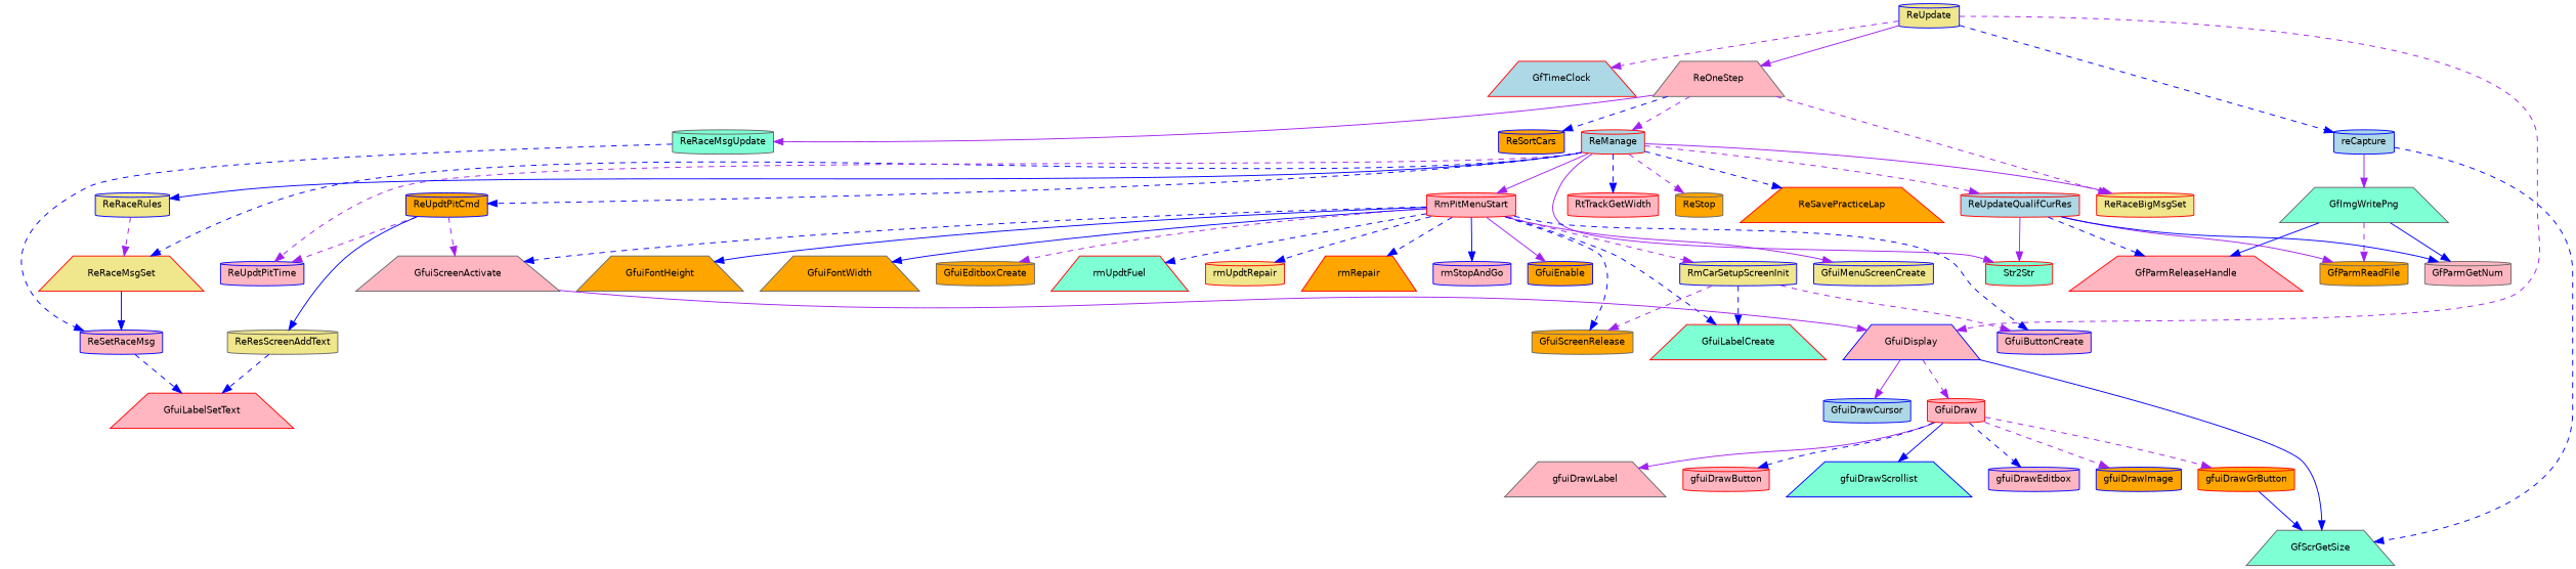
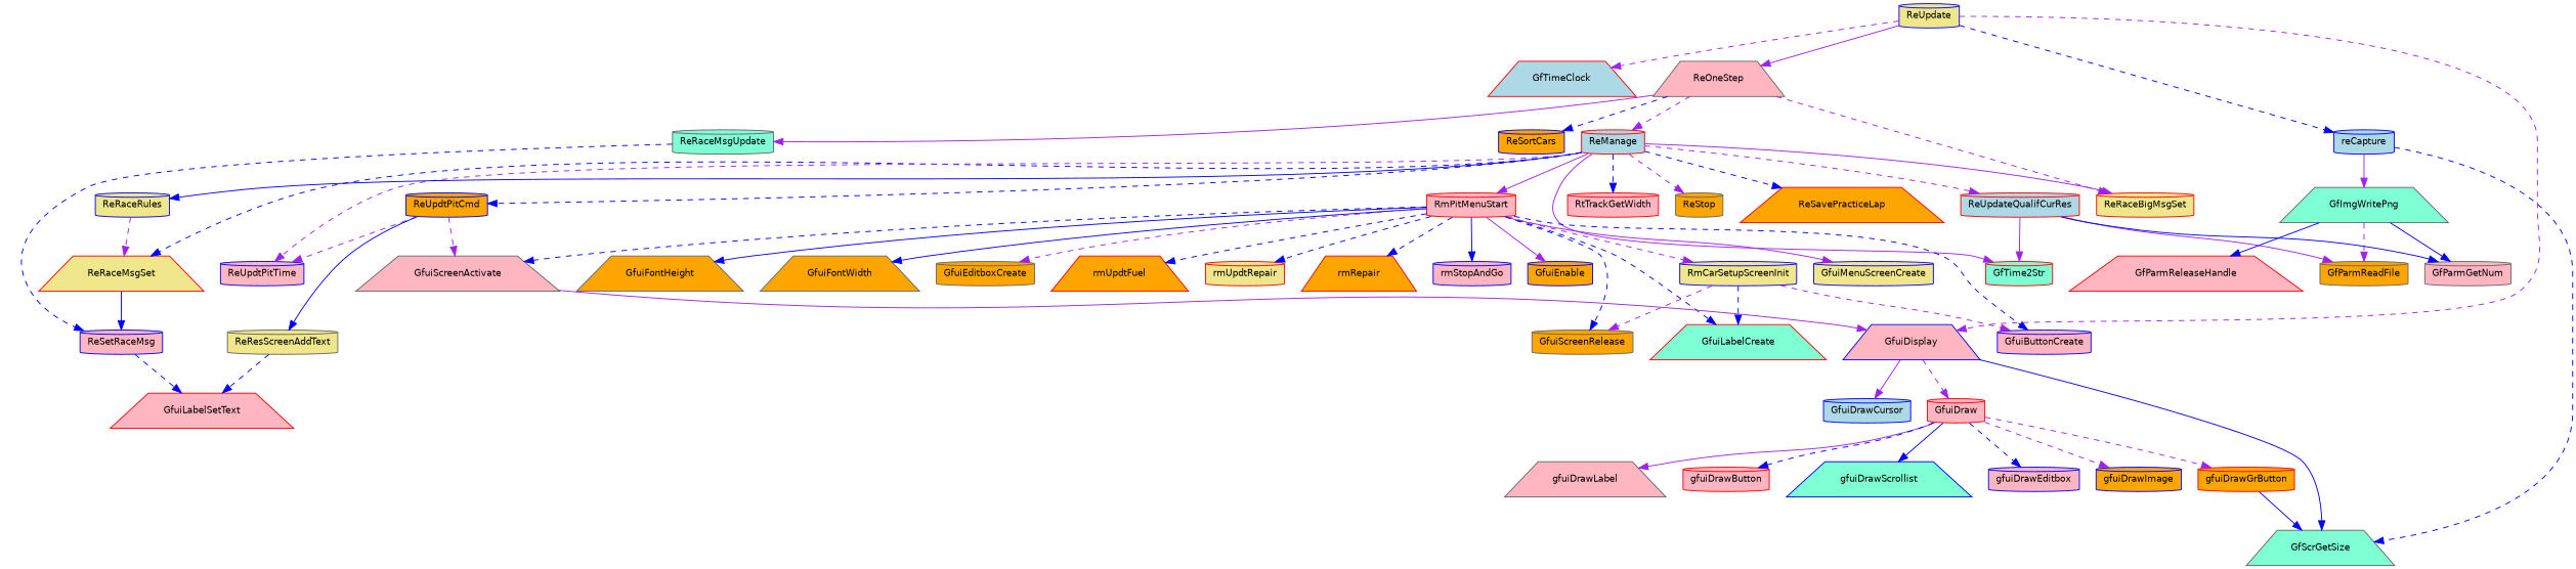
  digraph {
    rankdir=TB
    node [color=red fillcolor=lightpink fontname=Helvetica fontsize=10 shape=cylinder style=filled]
    edge [color=blue fontname=Helvetica fontsize=10 labelfontname=Helvetica labelfontsize=10 style=dashed]
    n1 [color=blue fillcolor=khaki fontcolor=black height=0.2 label=ReUpdate width=0.4]
    n2 [fillcolor=lightblue height=0.2 label=GfTimeClock shape=trapezium width=0.4]
    n3 [color=gray40 height=0.2 label=ReOneStep shape=trapezium width=0.4]
    n4 [color=blue height=0.2 label=GfuiDisplay shape=trapezium width=0.4]
    n5 [color=blue fillcolor=lightblue height=0.2 label=reCapture width=0.4]
    n6 [fillcolor=khaki height=0.2 label=ReRaceBigMsgSet width=0.4]
    n7 [fillcolor=lightblue height=0.2 label=ReManage width=0.4]
    n8 [color=gray40 fillcolor=aquamarine height=0.2 label=ReRaceMsgUpdate width=0.4]
    n9 [color=blue fillcolor=orange height=0.2 label=ReSortCars width=0.4]
    n10 [color=gray40 fillcolor=aquamarine height=0.2 label=GfScrGetSize shape=trapezium width=0.4]
    n11 [height=0.2 label=GfuiDraw width=0.4]
    n12 [color=blue fillcolor=lightblue height=0.2 label=GfuiDrawCursor width=0.4]
    n13 [color=gray40 fillcolor=aquamarine height=0.2 label=GfImgWritePng shape=trapezium width=0.4]
    n14 [fillcolor=khaki height=0.2 label=ReRaceMsgSet shape=trapezium width=0.4]
    n15 [height=0.2 label=RtTrackGetWidth width=0.4]
    n16 [color=gray40 fillcolor=orange height=0.2 label=ReStop width=0.4]
    n17 [height=0.2 label=RmPitMenuStart width=0.4]
    n18 [color=blue fillcolor=orange height=0.2 label=ReUpdtPitCmd width=0.4]
    n19 [color=blue height=0.2 label=ReUpdtPitTime width=0.4]
-   n20 [fillcolor=aquamarine height=0.2 label=Str2Str width=0.4]
+   n20 [fillcolor=aquamarine height=0.2 label=GfTime2Str width=0.4]
    n21 [fillcolor=orange height=0.2 label=ReSavePracticeLap shape=trapezium width=0.4]
    n22 [fillcolor=lightblue height=0.2 label=ReUpdateQualifCurRes width=0.4]
    n23 [color=blue fillcolor=khaki height=0.2 label=ReRaceRules width=0.4]
    n24 [color=blue height=0.2 label=ReSetRaceMsg width=0.4]
    n25 [height=0.2 label=GfuiLabelSetText shape=trapezium width=0.4]
    n26 [color=gray40 fillcolor=orange height=0.2 label=GfuiScreenRelease width=0.4]
    n27 [color=blue fillcolor=khaki height=0.2 label=GfuiMenuScreenCreate width=0.4]
    n28 [fillcolor=aquamarine height=0.2 label=GfuiLabelCreate shape=trapezium width=0.4]
    n29 [color=gray40 fillcolor=orange height=0.2 label=GfuiFontHeight shape=trapezium width=0.4]
    n30 [color=gray40 fillcolor=orange height=0.2 label=GfuiFontWidth shape=trapezium width=0.4]
    n31 [color=gray40 fillcolor=orange height=0.2 label=GfuiEditboxCreate width=0.4]
-   n32 [fillcolor=aquamarine height=0.2 label=rmUpdtFuel shape=trapezium width=0.4]
+   n32 [fillcolor=orange height=0.2 label=rmUpdtFuel shape=trapezium width=0.4]
    n33 [fillcolor=khaki height=0.2 label=rmUpdtRepair width=0.4]
    n34 [color=blue height=0.2 label=GfuiButtonCreate width=0.4]
    n35 [fillcolor=orange height=0.2 label=rmRepair shape=trapezium width=0.4]
    n36 [color=blue height=0.2 label=rmStopAndGo width=0.4]
    n37 [color=blue fillcolor=orange height=0.2 label=GfuiEnable width=0.4]
    n38 [color=blue fillcolor=khaki height=0.2 label=RmCarSetupScreenInit width=0.4]
    n39 [color=gray40 height=0.2 label=GfuiScreenActivate shape=trapezium width=0.4]
    n40 [color=gray40 fillcolor=khaki height=0.2 label=ReResScreenAddText width=0.4]
    n41 [color=gray40 fillcolor=orange height=0.2 label=GfParmReadFile width=0.4]
    n42 [color=gray40 height=0.2 label=GfParmGetNum width=0.4]
    n43 [height=0.2 label=GfParmReleaseHandle shape=trapezium width=0.4]
    n44 [color=gray40 height=0.2 label=gfuiDrawLabel shape=trapezium width=0.4]
    n45 [height=0.2 label=gfuiDrawButton width=0.4]
    n46 [fillcolor=orange height=0.2 label=gfuiDrawGrButton width=0.4]
    n47 [color=blue fillcolor=aquamarine height=0.2 label=gfuiDrawScrollist shape=trapezium width=0.4]
    n48 [color=blue height=0.2 label=gfuiDrawEditbox width=0.4]
    n49 [color=blue fillcolor=orange height=0.2 label=gfuiDrawImage width=0.4]
    n1 -> n2 [color=purple]
    n1 -> n3 [color=purple style=solid]
    n1 -> n4 [color=purple]
    n1 -> n5
    n3 -> n6 [color=purple]
    n3 -> n7 [color=purple]
    n3 -> n8 [color=purple style=solid]
    n3 -> n9
    n4 -> n10 [style=solid]
    n4 -> n11 [color=purple]
    n4 -> n12 [color=purple style=solid]
    n5 -> n10
    n5 -> n13 [color=purple style=solid]
    n7 -> n6 [color=purple style=solid]
    n7 -> n14
    n7 -> n15
    n7 -> n16 [color=purple]
    n7 -> n17 [color=purple style=solid]
    n7 -> n18
    n7 -> n19 [color=purple]
    n7 -> n20 [color=purple style=solid]
    n7 -> n21
    n7 -> n22 [color=purple]
    n7 -> n23 [style=solid]
    n8 -> n24
    n11 -> n44 [color=purple style=solid]
    n11 -> n45
    n11 -> n46 [color=purple]
    n11 -> n47 [style=solid]
    n11 -> n48
    n11 -> n49 [color=purple]
    n13 -> n41 [color=purple]
    n13 -> n42 [style=solid]
    n13 -> n43 [style=solid]
    n14 -> n24 [style=solid]
    n17 -> n26
    n17 -> n27 [color=purple style=solid]
    n17 -> n28
    n17 -> n29 [style=solid]
    n17 -> n30 [style=solid]
    n17 -> n31 [color=purple]
    n17 -> n32
    n17 -> n33
    n17 -> n34
    n17 -> n35
    n17 -> n36 [style=solid]
    n17 -> n37 [color=purple style=solid]
    n17 -> n38 [color=purple]
    n17 -> n39
    n18 -> n19 [color=purple]
    n18 -> n39 [color=purple]
    n18 -> n40 [style=solid]
    n22 -> n20 [color=purple style=solid]
    n22 -> n41 [color=purple style=solid]
    n22 -> n42 [style=solid]
-   n22 -> n43
    n23 -> n14 [color=purple]
    n24 -> n25
    n38 -> n26 [color=purple]
    n38 -> n28
    n38 -> n34 [color=purple]
    n39 -> n4 [color=purple style=solid]
    n40 -> n25
    n46 -> n10 [style=solid]
  }
